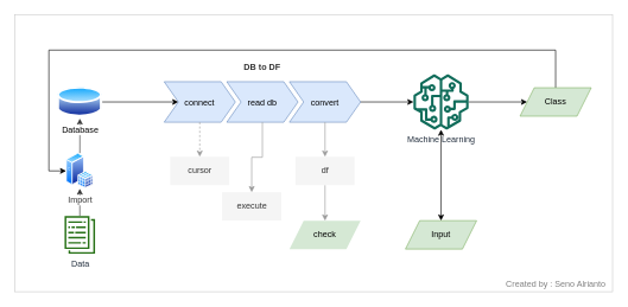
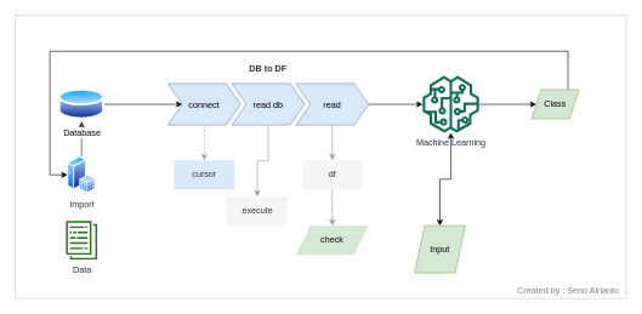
  <mxCell id="0" />
  <mxCell id="1" parent="0" />
  <mxCell id="2" value="" style="rounded=0;whiteSpace=wrap;html=1;strokeColor=#CCCCCC;" parent="1" vertex="1"><mxGeometry x="20" y="20" width="840" height="390" as="geometry" /></mxCell>
- <mxCell id="3" style="edgeStyle=orthogonalEdgeStyle;rounded=0;orthogonalLoop=1;jettySize=auto;html=1;startArrow=none;startFill=0;fontColor=#333333;strokeColor=#333333;" parent="1" source="4" target="26" edge="1"><mxGeometry relative="1" as="geometry" /></mxCell>
  <mxCell id="4" value="Data" style="outlineConnect=0;fontColor=#232F3E;gradientColor=none;fillColor=#277116;strokeColor=none;dashed=0;verticalLabelPosition=bottom;verticalAlign=top;align=center;html=1;fontSize=12;fontStyle=0;aspect=fixed;pointerEvents=1;shape=mxgraph.aws4.data_set;" parent="1" vertex="1"><mxGeometry x="90" y="303.38" width="43" height="53.24" as="geometry" /></mxCell>
  <mxCell id="5" style="edgeStyle=orthogonalEdgeStyle;rounded=0;orthogonalLoop=1;jettySize=auto;html=1;" parent="1" source="27" target="7" edge="1"><mxGeometry relative="1" as="geometry" /></mxCell>
  <mxCell id="6" value="DB to DF" style="swimlane;childLayout=stackLayout;horizontal=1;fillColor=none;horizontalStack=1;resizeParent=1;resizeParentMax=0;resizeLast=0;collapsible=0;strokeColor=none;stackBorder=10;stackSpacing=-12;resizable=1;align=center;points=[];fontColor=#333333;" parent="1" vertex="1"><mxGeometry x="220" y="81.5" width="296" height="100" as="geometry" /></mxCell>
  <mxCell id="7" value="connect" style="shape=step;perimeter=stepPerimeter;fixedSize=1;points=[];fillColor=#dae8fc;strokeColor=#6c8ebf;" parent="6" vertex="1"><mxGeometry x="10" y="33" width="100" height="57" as="geometry" /></mxCell>
  <mxCell id="8" value="read db" style="shape=step;perimeter=stepPerimeter;fixedSize=1;points=[];fillColor=#dae8fc;strokeColor=#6c8ebf;" parent="6" vertex="1"><mxGeometry x="98" y="33" width="100" height="57" as="geometry" /></mxCell>
- <mxCell id="9" value="convert" style="shape=step;perimeter=stepPerimeter;fixedSize=1;points=[];fillColor=#dae8fc;strokeColor=#6c8ebf;" parent="6" vertex="1"><mxGeometry x="186" y="33" width="100" height="57" as="geometry" /></mxCell>
+ <mxCell id="9" value="read" style="shape=step;perimeter=stepPerimeter;fixedSize=1;points=[];fillColor=#dae8fc;strokeColor=#6c8ebf;" parent="6" vertex="1"><mxGeometry x="186" y="33" width="100" height="57" as="geometry" /></mxCell>
  <mxCell id="10" value="check" style="shape=parallelogram;perimeter=parallelogramPerimeter;whiteSpace=wrap;html=1;dashed=0;fillColor=#d5e8d4;strokeColor=none;" parent="1" vertex="1"><mxGeometry x="406" y="310" width="100" height="40" as="geometry" /></mxCell>
- <mxCell id="11" value="cursor" style="html=1;dashed=0;whitespace=wrap;fillColor=#f5f5f5;fontColor=#333333;strokeColor=none;" parent="1" vertex="1"><mxGeometry x="238.5" y="220" width="83" height="40" as="geometry" /></mxCell>
+ <mxCell id="11" value="cursor" style="html=1;dashed=0;whitespace=wrap;fillColor=#dae8fc;fontColor=#333333;strokeColor=none;" parent="1" vertex="1"><mxGeometry x="238.5" y="220" width="83" height="40" as="geometry" /></mxCell>
  <mxCell id="12" value="execute" style="html=1;dashed=0;whitespace=wrap;fillColor=#f5f5f5;fontColor=#333333;strokeColor=none;" parent="1" vertex="1"><mxGeometry x="311.5" y="270" width="83" height="40" as="geometry" /></mxCell>
  <mxCell id="13" style="edgeStyle=orthogonalEdgeStyle;rounded=0;orthogonalLoop=1;jettySize=auto;html=1;strokeColor=#999999;" parent="1" source="14" target="10" edge="1"><mxGeometry relative="1" as="geometry" /></mxCell>
  <mxCell id="14" value="df" style="html=1;dashed=0;whitespace=wrap;fillColor=#f5f5f5;fontColor=#333333;strokeColor=none;" parent="1" vertex="1"><mxGeometry x="414.5" y="220" width="83" height="40" as="geometry" /></mxCell>
  <mxCell id="15" style="edgeStyle=orthogonalEdgeStyle;rounded=0;orthogonalLoop=1;jettySize=auto;html=1;strokeColor=#999999;dashed=1;" parent="1" source="7" target="11" edge="1"><mxGeometry relative="1" as="geometry" /></mxCell>
  <mxCell id="16" style="edgeStyle=orthogonalEdgeStyle;rounded=0;orthogonalLoop=1;jettySize=auto;html=1;strokeColor=#999999;" parent="1" source="8" target="12" edge="1"><mxGeometry relative="1" as="geometry" /></mxCell>
  <mxCell id="17" style="edgeStyle=orthogonalEdgeStyle;rounded=0;orthogonalLoop=1;jettySize=auto;html=1;strokeColor=#999999;" parent="1" source="9" target="14" edge="1"><mxGeometry relative="1" as="geometry" /></mxCell>
  <mxCell id="18" style="edgeStyle=orthogonalEdgeStyle;rounded=0;orthogonalLoop=1;jettySize=auto;html=1;" parent="1" source="20" target="24" edge="1"><mxGeometry relative="1" as="geometry" /></mxCell>
  <mxCell id="19" style="edgeStyle=orthogonalEdgeStyle;rounded=0;orthogonalLoop=1;jettySize=auto;html=1;startArrow=classic;startFill=1;" parent="1" source="20" target="21" edge="1"><mxGeometry relative="1" as="geometry" /></mxCell>
  <mxCell id="20" value="Machine Learning" style="outlineConnect=0;fontColor=#232F3E;gradientColor=none;fillColor=#116D5B;strokeColor=none;dashed=0;verticalLabelPosition=bottom;verticalAlign=top;align=center;html=1;fontSize=12;fontStyle=0;aspect=fixed;pointerEvents=1;shape=mxgraph.aws4.sagemaker_model;" parent="1" vertex="1"><mxGeometry x="580" y="104" width="78" height="78" as="geometry" /></mxCell>
- <mxCell id="21" value="Input" style="shape=parallelogram;perimeter=parallelogramPerimeter;whiteSpace=wrap;html=1;dashed=0;fillColor=#d5e8d4;strokeColor=#82b366;" parent="1" vertex="1"><mxGeometry x="569" y="310" width="100" height="40" as="geometry" /></mxCell>
+ <mxCell id="21" value="Input" style="shape=parallelogram;perimeter=parallelogramPerimeter;whiteSpace=wrap;html=1;dashed=0;fillColor=#d5e8d4;strokeColor=#82b366;" parent="1" vertex="1"><mxGeometry x="569" y="310" width="70" height="65" as="geometry" /></mxCell>
  <mxCell id="22" style="edgeStyle=orthogonalEdgeStyle;rounded=0;orthogonalLoop=1;jettySize=auto;html=1;" parent="1" source="9" target="20" edge="1"><mxGeometry relative="1" as="geometry" /></mxCell>
  <mxCell id="23" style="edgeStyle=orthogonalEdgeStyle;rounded=0;orthogonalLoop=1;jettySize=auto;html=1;" parent="1" source="24" target="26" edge="1"><mxGeometry relative="1" as="geometry"><Array as="points"><mxPoint x="780" y="70" /><mxPoint x="68" y="70" /><mxPoint x="68" y="240" /></Array></mxGeometry></mxCell>
- <mxCell id="24" value="Class" style="shape=parallelogram;perimeter=parallelogramPerimeter;whiteSpace=wrap;html=1;dashed=0;fillColor=#d5e8d4;strokeColor=#82b366;" parent="1" vertex="1"><mxGeometry x="730" y="123" width="100" height="40" as="geometry" /></mxCell>
+ <mxCell id="24" value="Class" style="shape=parallelogram;perimeter=parallelogramPerimeter;whiteSpace=wrap;html=1;dashed=0;fillColor=#d5e8d4;strokeColor=#82b366;" parent="1" vertex="1"><mxGeometry x="730" y="123" width="65" height="40" as="geometry" /></mxCell>
  <mxCell id="25" style="edgeStyle=orthogonalEdgeStyle;rounded=0;orthogonalLoop=1;jettySize=auto;html=1;startArrow=none;startFill=0;strokeColor=#333333;fontColor=#333333;" parent="1" source="26" target="27" edge="1"><mxGeometry relative="1" as="geometry" /></mxCell>
  <mxCell id="26" value="Import" style="aspect=fixed;perimeter=ellipsePerimeter;html=1;align=center;shadow=0;dashed=0;spacingTop=3;image;image=img/lib/active_directory/sql_server.svg;strokeColor=#CCCCCC;fillColor=none;fontColor=#333333;" parent="1" vertex="1"><mxGeometry x="92.25" y="215" width="38.5" height="50" as="geometry" /></mxCell>
  <mxCell id="27" value="Database" style="aspect=fixed;perimeter=ellipsePerimeter;html=1;align=center;shadow=0;dashed=0;spacingTop=3;image;image=img/lib/active_directory/database.svg;" parent="1" vertex="1"><mxGeometry x="80" y="119.69" width="63" height="46.62" as="geometry" /></mxCell>
  <mxCell id="28" value="Created by : Seno Alrianto" style="text;html=1;align=center;verticalAlign=middle;resizable=0;points=[];autosize=1;fontColor=#808080;" parent="1" vertex="1"><mxGeometry x="700" y="390" width="160" height="20" as="geometry" /></mxCell>
